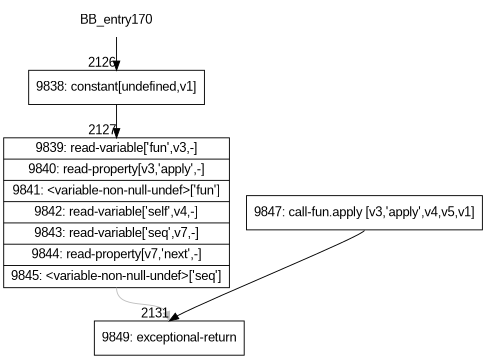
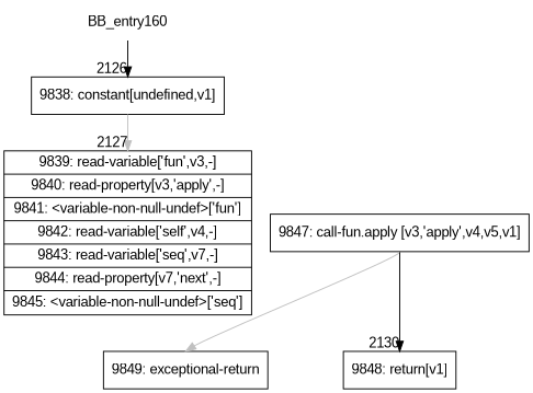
  digraph {
    fontname="Liberation Sans"
    rankdir=TD
    node [fontname="Liberation Sans" shape=record]
    edge [fontname="Liberation Sans" headport=n tailport=s]
-   BB_entry160 [shape=none label=BB_entry170]
+   BB_entry160 [shape=none]
    n2 [label="{9838: constant[undefined,v1]}"]
    n3 [label="{9839: read-variable['fun',v3,-]|9840: read-property[v3,'apply',-]|9841: \<variable-non-null-undef\>['fun']|9842: read-variable['self',v4,-]|9843: read-variable['seq',v7,-]|9844: read-property[v7,'next',-]|9845: \<variable-non-null-undef\>['seq']}"]
    n4 [label="{9849: exceptional-return}"]
    n5 [label="{9847: call-fun.apply [v3,'apply',v4,v5,v1]}"]
+   n6 [label="{9848: return[v1]}"]
    BB_entry160 -> n2 [headlabel="    2126"]
-   n2 -> n3 [headlabel="      2127"]
-   n3 -> n4 [color=gray headlabel="      2131"]
-   n5 -> n4 [color=black]
+   n2 -> n3 [headlabel="      2127" color=gray]
+   n5 -> n4 [color=gray]
+   n5 -> n6 [headlabel="      2130"]
  }
